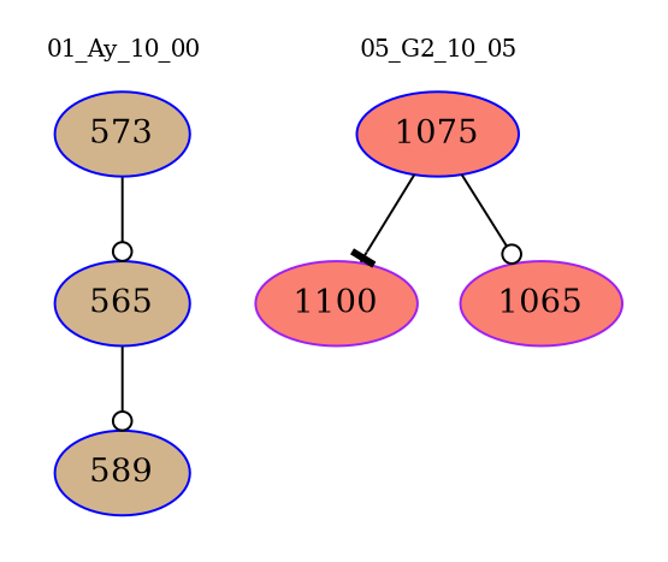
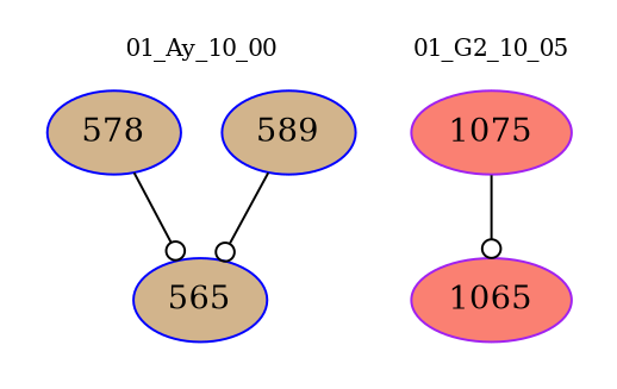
  digraph {
    node [color=blue fillcolor=tan style=filled]
    edge [arrowhead=odot color=black]
    n1 [label=565]
    n2 [label=589]
-   n3 [label=573]
-   n4 [fillcolor=salmon label=1075]
-   n5 [color=purple fillcolor=salmon label=1100]
+   n3 [label=578]
+   n4 [color=purple fillcolor=salmon label=1075]
    n6 [color=purple fillcolor=salmon label=1065]
    subgraph cluster_1 {
      color=white
      fontsize=10
      label="01_Ay_10_00"
      n1
      n2
      n3
    }
    subgraph cluster_2 {
      color=white
      fontsize=10
-     label="05_G2_10_05"
+     label="01_G2_10_05"
      n4
-     n5
      n6
    }
-   n1 -> n2
+   n2 -> n1
    n3 -> n1
-   n4 -> n5 [arrowhead=tee]
    n4 -> n6
  }
